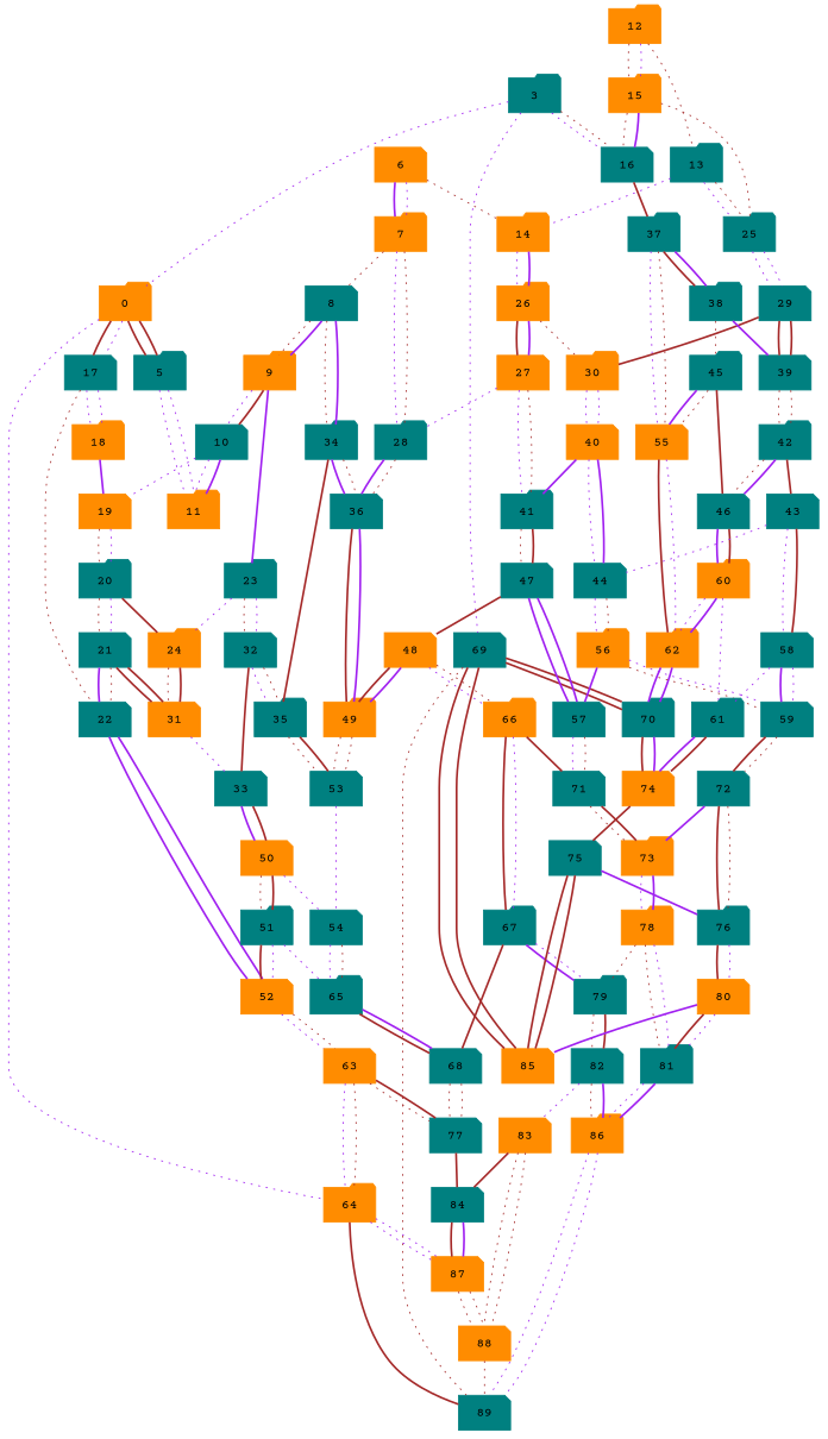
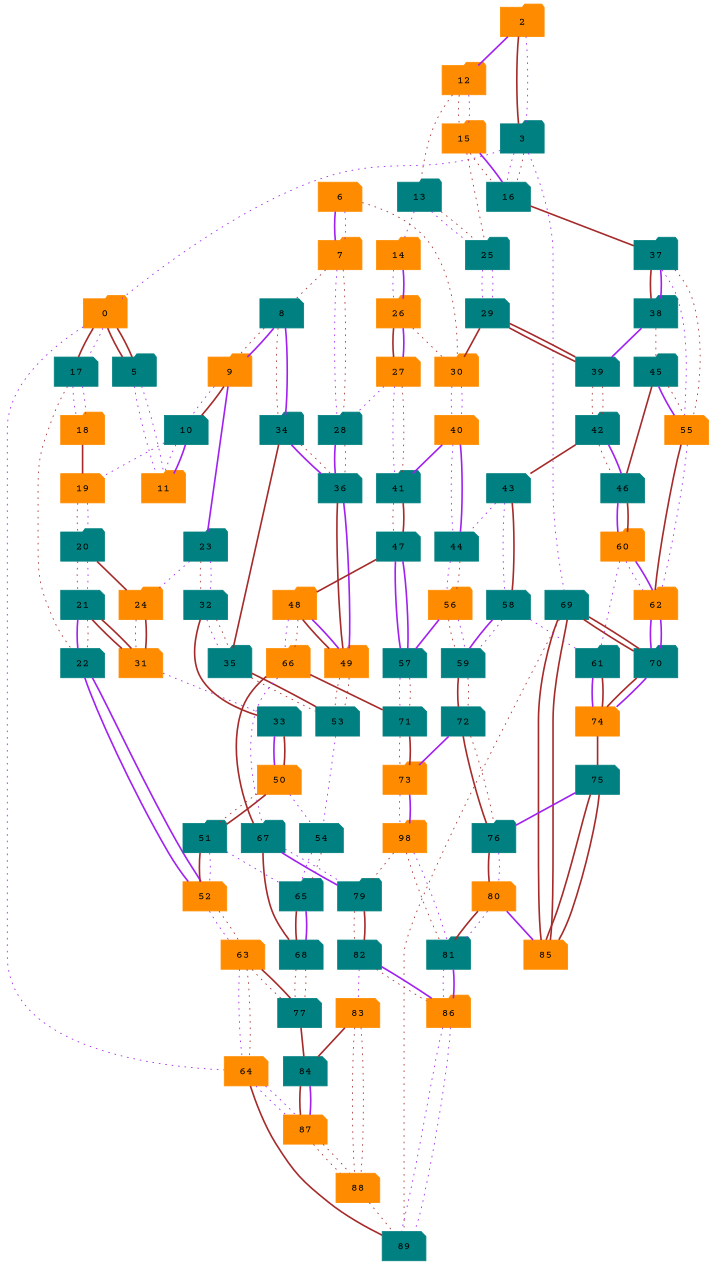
  graph {
    fontname="Courier Prime"
    node [color=teal fontname="Courier Prime" shape=note style=filled]
    edge [color=brown fontname="Courier Prime" style=dotted]
+   2 [color=darkorange shape=folder]
    3 [shape=folder]
    12 [color=darkorange shape=folder]
    6 [color=darkorange]
    7 [color=darkorange shape=folder]
    14 [color=darkorange shape=folder]
    n7 [color=darkorange label=0 shape=folder]
    16
    69
    13 [shape=folder]
    15 [color=darkorange shape=folder]
    5 [shape=folder]
    17
-   64 [color=darkorange shape=folder]
+   64 [color=darkorange]
    37 [shape=folder]
    70 [shape=folder]
    89
    85 [color=darkorange]
    11 [color=darkorange shape=folder]
    18 [color=darkorange shape=folder]
    22
    87 [color=darkorange]
    8
    28 [shape=folder]
    26 [color=darkorange shape=folder]
    9 [color=darkorange shape=folder]
    34 [shape=folder]
    36
    10
    23 [shape=folder]
    35 [shape=folder]
    19 [color=darkorange]
    24 [color=darkorange shape=folder]
    32
    20 [shape=folder]
    25 [shape=folder]
    29
    27 [color=darkorange]
    30 [color=darkorange shape=folder]
    38 [shape=folder]
    55 [color=darkorange]
    52 [color=darkorange]
    21
    31 [color=darkorange]
    33
    63 [color=darkorange]
    39
    41 [shape=folder]
    40 [color=darkorange]
    47
    49 [color=darkorange shape=folder]
    42 [shape=folder]
    44
    50 [color=darkorange]
    53
    51 [shape=folder]
    54
    45 [shape=folder]
    62 [color=darkorange shape=folder]
    46
    43
    56 [color=darkorange shape=folder]
-   48 [color=darkorange]
+   48 [color=darkorange shape=folder]
    57
    58
    60 [color=darkorange shape=folder]
    59
    61 [shape=folder]
    66 [color=darkorange shape=folder]
    71
    67 [shape=folder]
    65 [shape=folder]
    68
    77
    72
    73 [color=darkorange shape=folder]
    74 [color=darkorange]
    76 [shape=folder]
    75
    84
    88 [color=darkorange]
    79 [shape=folder]
    82
-   78 [color=darkorange shape=folder]
+   78 [color=darkorange shape=folder label=98]
    80 [color=darkorange]
    81 [shape=folder]
    86 [color=darkorange shape=folder]
    83 [color=darkorange]
+   2 -- 3 [style=bold]
+   2 -- 3 [color=purple]
+   2 -- 12 [color=purple style=bold]
    3 -- n7 [color=purple]
    3 -- 16 [color=purple]
    3 -- 16
    3 -- 69 [color=purple]
    12 -- 13
    12 -- 15
    12 -- 15 [color=purple]
    6 -- 7 [color=purple style=bold]
    6 -- 7 [color=purple]
-   6 -- 14
+   6 -- 30
    7 -- 8
    7 -- 28 [color=purple]
    7 -- 28
    14 -- 26 [color=purple]
    14 -- 26 [color=purple style=bold]
    n7 -- 5 [style=bold]
    n7 -- 5 [style=bold]
    n7 -- 17 [style=bold]
    n7 -- 17 [color=purple]
    n7 -- 64 [color=purple]
    16 -- 37 [style=bold]
    69 -- 70 [style=bold]
    69 -- 70 [style=bold]
    69 -- 89
    69 -- 85 [style=bold]
    69 -- 85 [style=bold]
    13 -- 14 [color=purple]
    13 -- 25 [color=purple]
    13 -- 25
    15 -- 16
    15 -- 16 [color=purple style=bold]
    15 -- 25
    5 -- 11 [color=purple]
    5 -- 11 [color=purple]
    17 -- 18 [color=purple]
    17 -- 18 [color=purple]
    17 -- 22
    64 -- 89 [style=bold]
    64 -- 87 [color=purple]
    64 -- 87 [color=purple]
    37 -- 38 [style=bold]
    37 -- 38 [color=purple style=bold]
    37 -- 55 [color=purple]
    37 -- 55
    70 -- 74 [style=bold]
    70 -- 74 [color=purple style=bold]
-   18 -- 19 [color=purple style=bold]
+   18 -- 19 [style=bold]
    22 -- 52 [color=purple style=bold]
    22 -- 52 [color=purple style=bold]
    87 -- 88
    87 -- 88
    8 -- 9
    8 -- 9 [color=purple style=bold]
    8 -- 34
    8 -- 34 [color=purple style=bold]
    28 -- 36 [color=purple style=bold]
    28 -- 36
    26 -- 27 [style=bold]
    26 -- 27 [color=purple style=bold]
    26 -- 30
    9 -- 10 [color=purple]
    9 -- 10 [style=bold]
    9 -- 23 [color=purple style=bold]
    34 -- 36 [color=purple style=bold]
    34 -- 36
    34 -- 35 [style=bold]
    36 -- 49 [style=bold]
    36 -- 49 [color=purple style=bold]
    10 -- 11 [color=purple]
    10 -- 11 [color=purple style=bold]
    10 -- 19 [color=purple]
    23 -- 24 [color=purple]
    23 -- 32
    23 -- 32 [color=purple]
    35 -- 53
    35 -- 53 [style=bold]
    19 -- 20
    19 -- 20 [color=purple]
    24 -- 31
    24 -- 31 [style=bold]
    32 -- 35 [color=purple]
    32 -- 35
    32 -- 33 [style=bold]
    20 -- 24 [style=bold]
    20 -- 21
    20 -- 21 [color=purple]
    25 -- 29 [color=purple]
    25 -- 29 [color=purple]
    29 -- 30 [style=bold]
    29 -- 39 [style=bold]
    29 -- 39 [style=bold]
    27 -- 28 [color=purple]
    27 -- 41 [color=purple]
    27 -- 41
    30 -- 40 [color=purple]
    30 -- 40 [color=purple]
    38 -- 39 [color=purple style=bold]
    38 -- 45
    55 -- 62 [style=bold]
    55 -- 62 [color=purple]
    52 -- 63 [color=purple]
    52 -- 63
    21 -- 22 [color=purple style=bold]
    21 -- 22
    21 -- 31 [style=bold]
    21 -- 31 [style=bold]
    31 -- 33 [color=purple]
    33 -- 50 [color=purple style=bold]
    33 -- 50 [style=bold]
    63 -- 64 [color=purple]
    63 -- 64
    63 -- 77
    63 -- 77 [style=bold]
    39 -- 42
    39 -- 42
    41 -- 47
    41 -- 47 [style=bold]
    40 -- 41 [color=purple style=bold]
    40 -- 44 [color=purple]
    40 -- 44 [color=purple style=bold]
    47 -- 48 [style=bold]
    47 -- 57 [color=purple style=bold]
    47 -- 57 [color=purple style=bold]
    49 -- 53
    49 -- 53
    42 -- 46
    42 -- 46 [color=purple style=bold]
    42 -- 43 [style=bold]
    44 -- 56 [color=purple]
    44 -- 56
    50 -- 51
    50 -- 51 [style=bold]
    50 -- 54 [color=purple]
    53 -- 54 [color=purple]
    51 -- 52 [style=bold]
    51 -- 52 [color=purple]
    51 -- 65 [color=purple]
    54 -- 65 [color=purple]
    54 -- 65
    45 -- 55 [color=purple style=bold]
    45 -- 55
    45 -- 46 [style=bold]
    62 -- 70 [color=purple style=bold]
    62 -- 70 [color=purple style=bold]
    46 -- 60 [color=purple style=bold]
    46 -- 60 [style=bold]
    43 -- 44 [color=purple]
    43 -- 58 [color=purple]
    43 -- 58 [style=bold]
    56 -- 57 [color=purple style=bold]
    56 -- 59
    56 -- 59 [color=purple]
    48 -- 49 [style=bold]
    48 -- 49 [color=purple style=bold]
    48 -- 66 [color=purple]
    48 -- 66
    57 -- 71 [color=purple]
    57 -- 71
    58 -- 59 [color=purple style=bold]
    58 -- 59 [color=purple]
    58 -- 61 [color=purple]
    60 -- 62 [color=purple]
    60 -- 62 [color=purple style=bold]
    60 -- 61 [color=purple]
    59 -- 72 [style=bold]
    59 -- 72
    61 -- 74 [color=purple style=bold]
    61 -- 74 [style=bold]
    66 -- 71 [style=bold]
    66 -- 67 [style=bold]
    66 -- 67 [color=purple]
    71 -- 73
    71 -- 73 [style=bold]
    67 -- 68 [style=bold]
    67 -- 79 [color=purple style=bold]
    67 -- 79 [color=purple]
    65 -- 68 [style=bold]
    65 -- 68 [color=purple style=bold]
    68 -- 77
    68 -- 77
    77 -- 84 [style=bold]
    72 -- 73 [color=purple style=bold]
    72 -- 76 [style=bold]
    72 -- 76
    73 -- 78 [color=purple]
    73 -- 78 [color=purple style=bold]
    74 -- 75 [style=bold]
    76 -- 80 [style=bold]
    76 -- 80 [color=purple]
    75 -- 85 [style=bold]
    75 -- 85 [style=bold]
    75 -- 76 [color=purple style=bold]
    84 -- 87 [style=bold]
    84 -- 87 [color=purple style=bold]
    88 -- 89
    79 -- 82
    79 -- 82 [style=bold]
    82 -- 86
    82 -- 86 [color=purple style=bold]
    82 -- 83 [color=purple]
    78 -- 79
    78 -- 81
    78 -- 81 [color=purple]
    80 -- 85 [color=purple style=bold]
    80 -- 81 [style=bold]
    80 -- 81 [color=purple]
    81 -- 86 [color=purple]
    81 -- 86 [color=purple style=bold]
    86 -- 89 [color=purple]
    86 -- 89 [color=purple]
    83 -- 84 [style=bold]
    83 -- 88
    83 -- 88
  }
